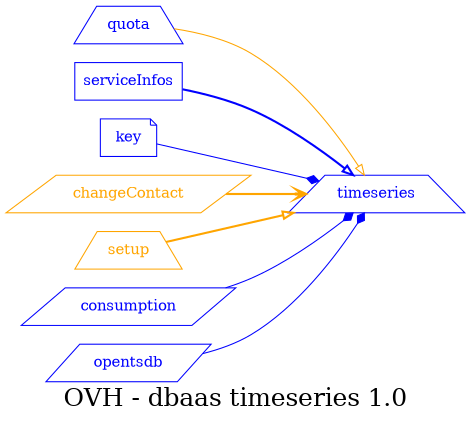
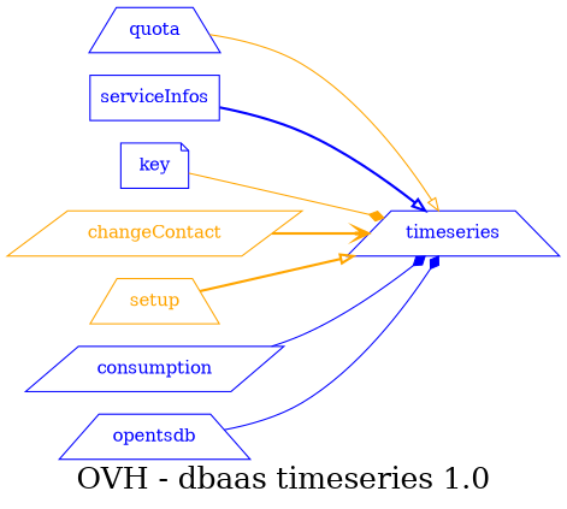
  digraph {
    fontsize=24
    label="OVH - dbaas timeseries 1.0"
    rankdir=LR
    splines=true
    node [color=blue fontcolor=blue shape=trapezium]
    edge [arrowhead=onormal arrowtail=none color=blue fontcolor=blue style=solid]
    quota
    timeseries
    serviceInfos [shape=box]
    key [shape=note]
    changeContact [color=orange fontcolor=orange shape=parallelogram]
    setup [color=orange fontcolor=orange]
    consumption [shape=parallelogram]
-   opentsdb [shape=parallelogram]
+   opentsdb
    quota -> timeseries [color=orange]
    serviceInfos -> timeseries [style=bold]
-   key -> timeseries [arrowhead=diamond]
+   key -> timeseries [arrowhead=diamond color=orange]
    changeContact -> timeseries [arrowhead=vee color=orange fontcolor=orange style=bold]
    setup -> timeseries [color=orange fontcolor=orange style=bold]
    consumption -> timeseries [arrowhead=diamond]
    opentsdb -> timeseries [arrowhead=diamond]
  }
